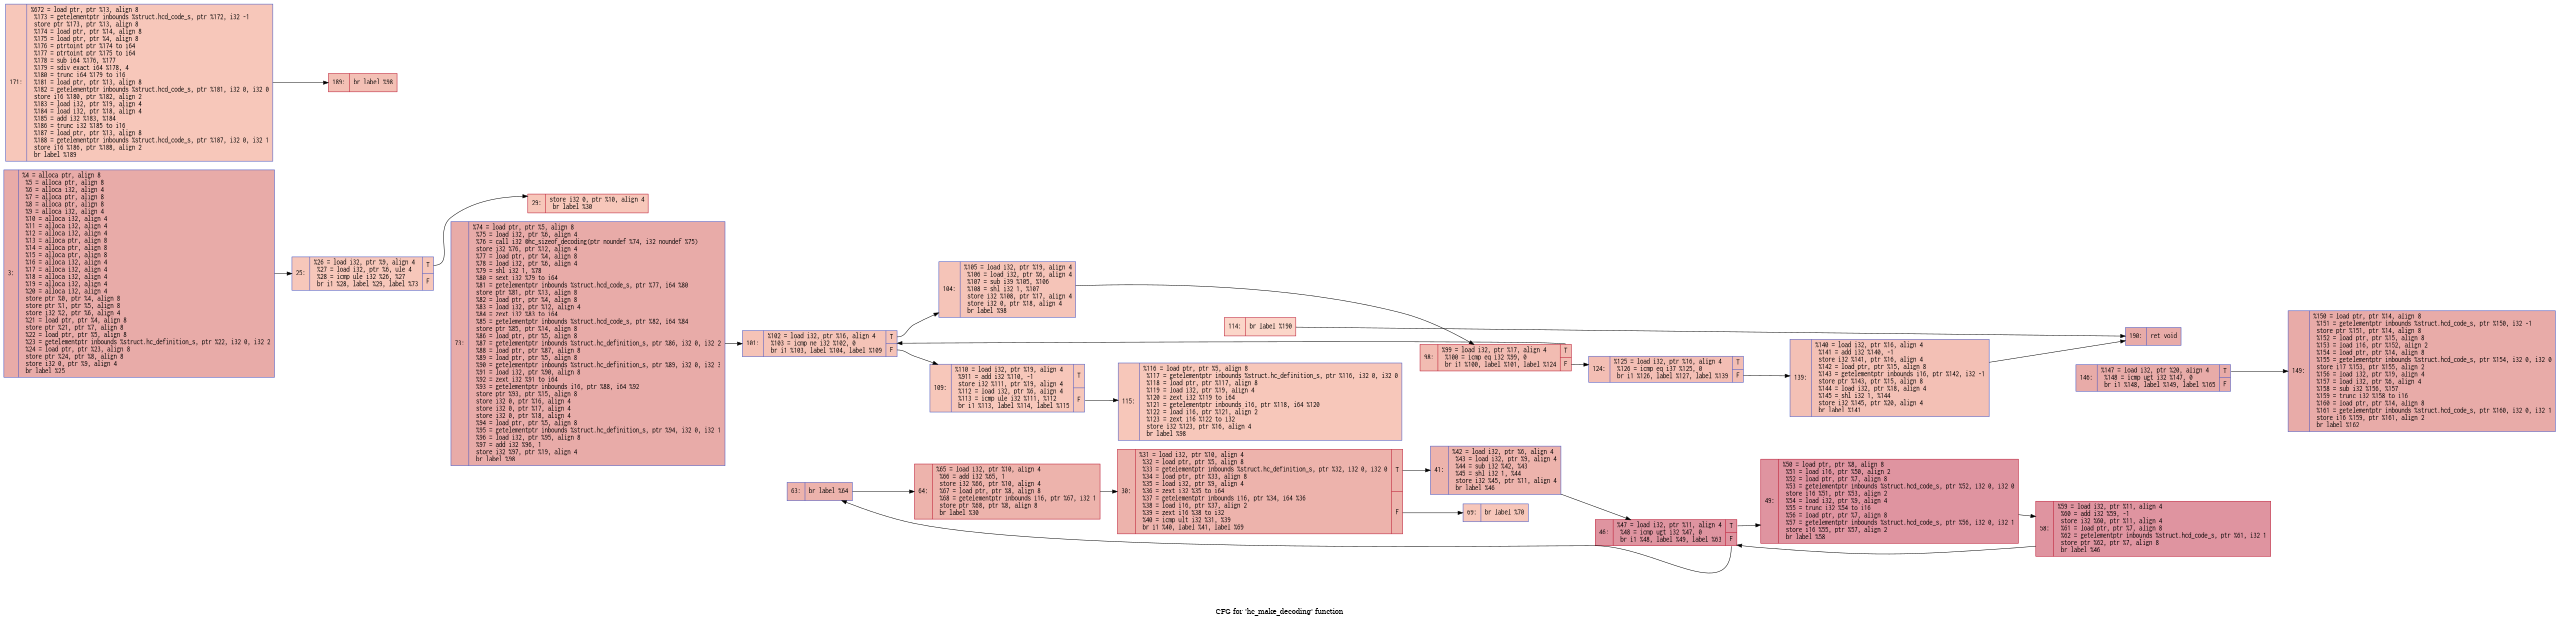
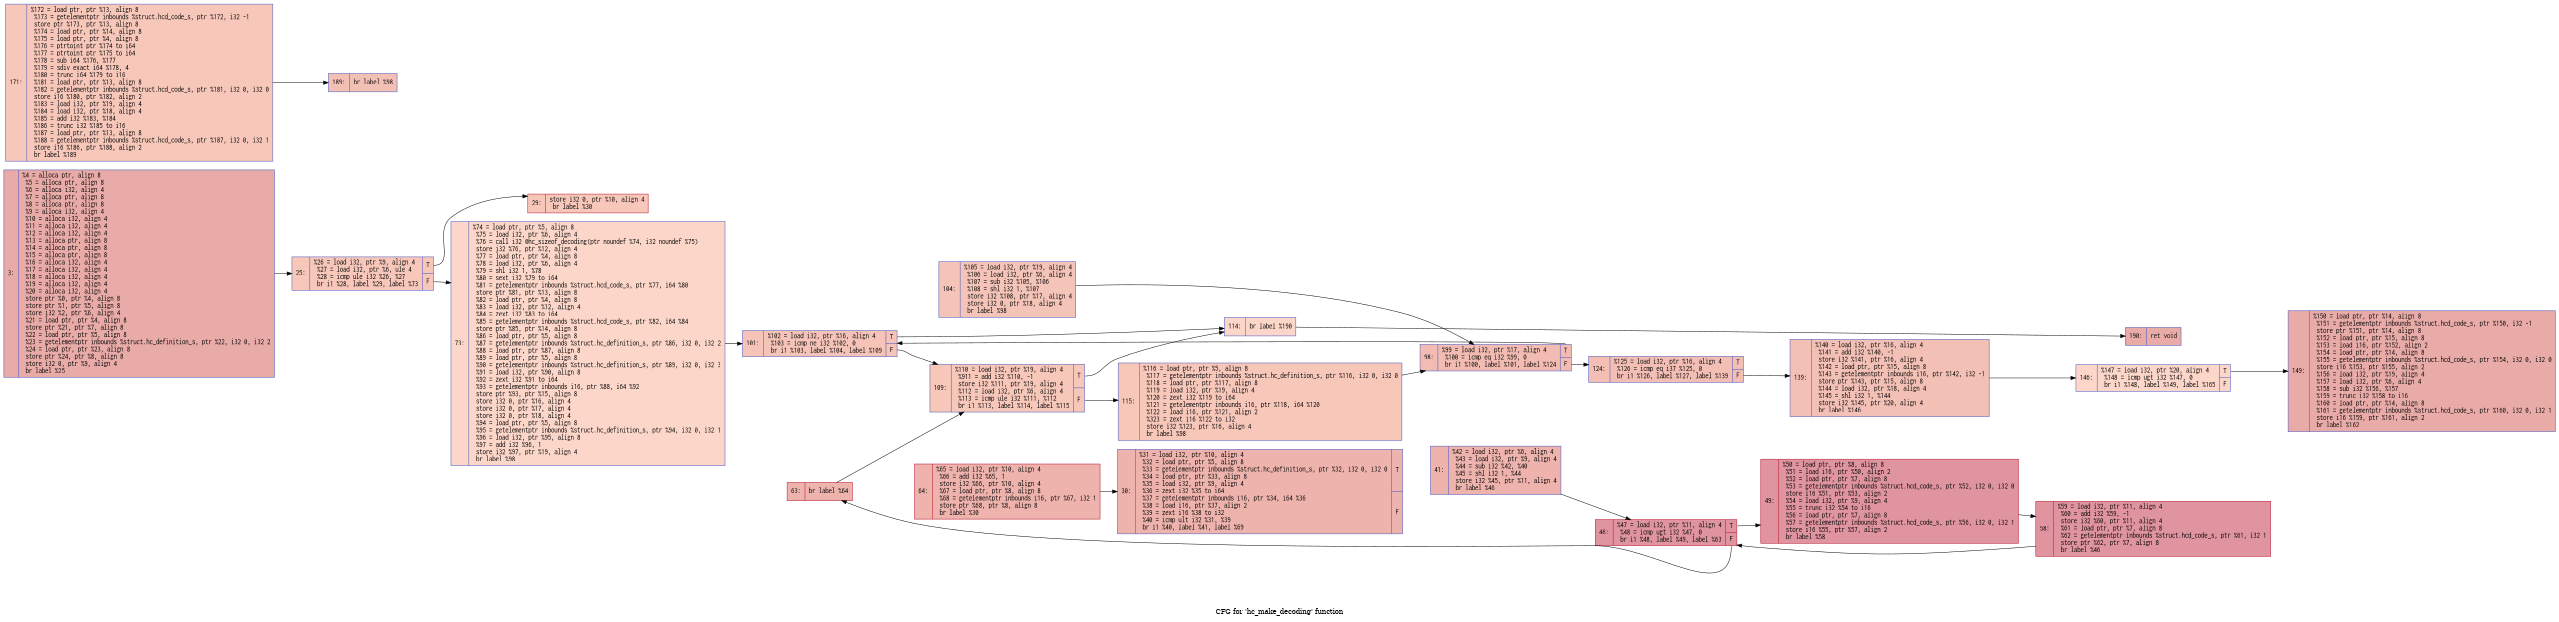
  digraph {
    label="CFG for 'hc_make_decoding' function"
    rankdir=LR
    node [color="#3d50c3ff" fillcolor="#ec7f6370" fontname=Courier shape=record style=filled]
    n1 [fillcolor="#cc403a70" label="{3:\l|  %4 = alloca ptr, align 8\l  %5 = alloca ptr, align 8\l  %6 = alloca i32, align 4\l  %7 = alloca ptr, align 8\l  %8 = alloca ptr, align 8\l  %9 = alloca i32, align 4\l  %10 = alloca i32, align 4\l  %11 = alloca i32, align 4\l  %12 = alloca i32, align 4\l  %13 = alloca ptr, align 8\l  %14 = alloca ptr, align 8\l  %15 = alloca ptr, align 8\l  %16 = alloca i32, align 4\l  %17 = alloca i32, align 4\l  %18 = alloca i32, align 4\l  %19 = alloca i32, align 4\l  %20 = alloca i32, align 4\l  store ptr %0, ptr %4, align 8\l  store ptr %1, ptr %5, align 8\l  store i32 %2, ptr %6, align 4\l  %21 = load ptr, ptr %4, align 8\l  store ptr %21, ptr %7, align 8\l  %22 = load ptr, ptr %5, align 8\l  %23 = getelementptr inbounds %struct.hc_definition_s, ptr %22, i32 0, i32 2\l  %24 = load ptr, ptr %23, align 8\l  store ptr %24, ptr %8, align 8\l  store i32 0, ptr %9, align 4\l  br label %25\l}"]
    n2 [label="{25:\l|  %26 = load i32, ptr %9, align 4\l  %27 = load i32, ptr %6, ule 4\l  %28 = icmp ule i32 %26, %27\l  br i1 %28, label %29, label %73\l|{<s0>T|<s1>F}}"]
    n3 [color="#b70d28ff" label="{29:\l|  store i32 0, ptr %10, align 4\l  br label %30\l}"]
-   n4 [fillcolor="#cc403a70" label="{73:\l|  %74 = load ptr, ptr %5, align 8\l  %75 = load i32, ptr %6, align 4\l  %76 = call i32 @hc_sizeof_decoding(ptr noundef %74, i32 noundef %75)\l  store i32 %76, ptr %12, align 4\l  %77 = load ptr, ptr %4, align 8\l  %78 = load i32, ptr %6, align 4\l  %79 = shl i32 1, %78\l  %80 = sext i32 %79 to i64\l  %81 = getelementptr inbounds %struct.hcd_code_s, ptr %77, i64 %80\l  store ptr %81, ptr %13, align 8\l  %82 = load ptr, ptr %4, align 8\l  %83 = load i32, ptr %12, align 4\l  %84 = zext i32 %83 to i64\l  %85 = getelementptr inbounds %struct.hcd_code_s, ptr %82, i64 %84\l  store ptr %85, ptr %14, align 8\l  %86 = load ptr, ptr %5, align 8\l  %87 = getelementptr inbounds %struct.hc_definition_s, ptr %86, i32 0, i32 2\l  %88 = load ptr, ptr %87, align 8\l  %89 = load ptr, ptr %5, align 8\l  %90 = getelementptr inbounds %struct.hc_definition_s, ptr %89, i32 0, i32 3\l  %91 = load i32, ptr %90, align 8\l  %92 = zext i32 %91 to i64\l  %93 = getelementptr inbounds i16, ptr %88, i64 %92\l  store ptr %93, ptr %15, align 8\l  store i32 0, ptr %16, align 4\l  store i32 0, ptr %17, align 4\l  store i32 0, ptr %18, align 4\l  %94 = load ptr, ptr %5, align 8\l  %95 = getelementptr inbounds %struct.hc_definition_s, ptr %94, i32 0, i32 1\l  %96 = load i32, ptr %95, align 8\l  %97 = add i32 %96, 1\l  store i32 %97, ptr %19, align 4\l  br label %98\l}"]
+   n4 [fillcolor="#f6a38570" label="{73:\l|  %74 = load ptr, ptr %5, align 8\l  %75 = load i32, ptr %6, align 4\l  %76 = call i32 @hc_sizeof_decoding(ptr noundef %74, i32 noundef %75)\l  store i32 %76, ptr %12, align 4\l  %77 = load ptr, ptr %4, align 8\l  %78 = load i32, ptr %6, align 4\l  %79 = shl i32 1, %78\l  %80 = sext i32 %79 to i64\l  %81 = getelementptr inbounds %struct.hcd_code_s, ptr %77, i64 %80\l  store ptr %81, ptr %13, align 8\l  %82 = load ptr, ptr %4, align 8\l  %83 = load i32, ptr %12, align 4\l  %84 = zext i32 %83 to i64\l  %85 = getelementptr inbounds %struct.hcd_code_s, ptr %82, i64 %84\l  store ptr %85, ptr %14, align 8\l  %86 = load ptr, ptr %5, align 8\l  %87 = getelementptr inbounds %struct.hc_definition_s, ptr %86, i32 0, i32 2\l  %88 = load ptr, ptr %87, align 8\l  %89 = load ptr, ptr %5, align 8\l  %90 = getelementptr inbounds %struct.hc_definition_s, ptr %89, i32 0, i32 3\l  %91 = load i32, ptr %90, align 8\l  %92 = zext i32 %91 to i64\l  %93 = getelementptr inbounds i16, ptr %88, i64 %92\l  store ptr %93, ptr %15, align 8\l  store i32 0, ptr %16, align 4\l  store i32 0, ptr %17, align 4\l  store i32 0, ptr %18, align 4\l  %94 = load ptr, ptr %5, align 8\l  %95 = getelementptr inbounds %struct.hc_definition_s, ptr %94, i32 0, i32 1\l  %96 = load i32, ptr %95, align 8\l  %97 = add i32 %96, 1\l  store i32 %97, ptr %19, align 4\l  br label %98\l}"]
    n5 [fillcolor="#e8765c70" label="{101:\l|  %102 = load i32, ptr %16, align 4\l  %103 = icmp ne i32 %102, 0\l  br i1 %103, label %104, label %109\l|{<s0>T|<s1>F}}"]
-   n6 [color="#b70d28ff" fillcolor="#d6524470" label="{30:\l|  %31 = load i32, ptr %10, align 4\l  %32 = load ptr, ptr %5, align 8\l  %33 = getelementptr inbounds %struct.hc_definition_s, ptr %32, i32 0, i32 0\l  %34 = load ptr, ptr %33, align 8\l  %35 = load i32, ptr %9, align 4\l  %36 = zext i32 %35 to i64\l  %37 = getelementptr inbounds i16, ptr %34, i64 %36\l  %38 = load i16, ptr %37, align 2\l  %39 = zext i16 %38 to i32\l  %40 = icmp ult i32 %31, %39\l  br i1 %40, label %41, label %69\l|{<s0>T|<s1>F}}"]
-   n7 [fillcolor="#d6524470" label="{41:\l|  %42 = load i32, ptr %6, align 4\l  %43 = load i32, ptr %9, align 4\l  %44 = sub i32 %42, %43\l  %45 = shl i32 1, %44\l  store i32 %45, ptr %11, align 4\l  br label %46\l}"]
-   n8 [label="{69:\l|  br label %70\l}"]
-   n9 [color="#b70d28ff" fillcolor="#e1675170" label="{98:\l|  %99 = load i32, ptr %17, align 4\l  %100 = icmp eq i32 %99, 0\l  br i1 %100, label %101, label %124\l|{<s0>T|<s1>F}}"]
+   n6 [fillcolor="#d6524470" label="{30:\l|  %31 = load i32, ptr %10, align 4\l  %32 = load ptr, ptr %5, align 8\l  %33 = getelementptr inbounds %struct.hc_definition_s, ptr %32, i32 0, i32 0\l  %34 = load ptr, ptr %33, align 8\l  %35 = load i32, ptr %9, align 4\l  %36 = zext i32 %35 to i64\l  %37 = getelementptr inbounds i16, ptr %34, i64 %36\l  %38 = load i16, ptr %37, align 2\l  %39 = zext i16 %38 to i32\l  %40 = icmp ult i32 %31, %39\l  br i1 %40, label %41, label %69\l|{<s0>T|<s1>F}}"]
+   n7 [fillcolor="#d6524470" label="{41:\l|  %42 = load i32, ptr %6, align 4\l  %43 = load i32, ptr %9, align 4\l  %44 = sub i32 %42, %40\l  %45 = shl i32 1, %44\l  store i32 %45, ptr %11, align 4\l  br label %46\l}"]
+   n9 [fillcolor="#e1675170" label="{98:\l|  %99 = load i32, ptr %17, align 4\l  %100 = icmp eq i32 %99, 0\l  br i1 %100, label %101, label %124\l|{<s0>T|<s1>F}}"]
    n10 [fillcolor="#e36c5570" label="{124:\l|  %125 = load i32, ptr %16, align 4\l  %126 = icmp eq i37 %125, 0\l  br i1 %126, label %127, label %139\l|{<s0>T|<s1>F}}"]
    n11 [color="#b70d28ff" fillcolor="#b70d2870" label="{46:\l|  %47 = load i32, ptr %11, align 4\l  %48 = icmp ugt i32 %47, 0\l  br i1 %48, label %49, label %63\l|{<s0>T|<s1>F}}"]
    n12 [color="#b70d28ff" fillcolor="#b70d2870" label="{49:\l|  %50 = load ptr, ptr %8, align 8\l  %51 = load i16, ptr %50, align 2\l  %52 = load ptr, ptr %7, align 8\l  %53 = getelementptr inbounds %struct.hcd_code_s, ptr %52, i32 0, i32 0\l  store i16 %51, ptr %53, align 2\l  %54 = load i32, ptr %9, align 4\l  %55 = trunc i32 %54 to i16\l  %56 = load ptr, ptr %7, align 8\l  %57 = getelementptr inbounds %struct.hcd_code_s, ptr %56, i32 0, i32 1\l  store i16 %55, ptr %57, align 2\l  br label %58\l}"]
-   n13 [fillcolor="#d6524470" label="{63:\l|  br label %64\l}"]
+   n13 [color="#b70d28ff" fillcolor="#d6524470" label="{63:\l|  br label %64\l}"]
    n14 [color="#b70d28ff" fillcolor="#b70d2870" label="{58:\l|  %59 = load i32, ptr %11, align 4\l  %60 = add i32 %59, -1\l  store i32 %60, ptr %11, align 4\l  %61 = load ptr, ptr %7, align 8\l  %62 = getelementptr inbounds %struct.hcd_code_s, ptr %61, i32 1\l  store ptr %62, ptr %7, align 8\l  br label %46\l}"]
    n15 [color="#b70d28ff" fillcolor="#d6524470" label="{64:\l|  %65 = load i32, ptr %10, align 4\l  %66 = add i32 %65, 1\l  store i32 %66, ptr %10, align 4\l  %67 = load ptr, ptr %8, align 8\l  %68 = getelementptr inbounds i16, ptr %67, i32 1\l  store ptr %68, ptr %8, align 8\l  br label %30\l}"]
-   n16 [fillcolor="#e97a5f70" label="{104:\l|  %105 = load i32, ptr %19, align 4\l  %106 = load i32, ptr %6, align 4\l  %107 = sub i39 %105, %106\l  %108 = shl i32 1, %107\l  store i32 %108, ptr %17, align 4\l  store i32 0, ptr %18, align 4\l  br label %98\l}"]
+   n16 [fillcolor="#e97a5f70" label="{104:\l|  %105 = load i32, ptr %19, align 4\l  %106 = load i32, ptr %6, align 4\l  %107 = sub i32 %105, %106\l  %108 = shl i32 1, %107\l  store i32 %108, ptr %17, align 4\l  store i32 0, ptr %18, align 4\l  br label %98\l}"]
    n17 [label="{109:\l|  %110 = load i32, ptr %19, align 4\l  %911 = add i32 %110, -1\l  store i32 %111, ptr %19, align 4\l  %112 = load i32, ptr %6, align 4\l  %113 = icmp ule i32 %111, %112\l  br i1 %113, label %114, label %115\l|{<s0>T|<s1>F}}"]
-   n18 [fillcolor="#e5705870" label="{139:\l|  %140 = load i32, ptr %16, align 4\l  %141 = add i32 %140, -1\l  store i32 %141, ptr %16, align 4\l  %142 = load ptr, ptr %15, align 8\l  %143 = getelementptr inbounds i16, ptr %142, i32 -1\l  store ptr %143, ptr %15, align 8\l  %144 = load i32, ptr %18, align 4\l  %145 = shl i32 1, %144\l  store i32 %145, ptr %20, align 4\l  br label %141\l}"]
-   n19 [color="#b70d28ff" fillcolor="#f6a38570" label="{114:\l|  br label %190\l}"]
-   n20 [label="{115:\l|  %116 = load ptr, ptr %5, align 8\l  %117 = getelementptr inbounds %struct.hc_definition_s, ptr %116, i32 0, i32 0\l  %118 = load ptr, ptr %117, align 8\l  %119 = load i32, ptr %19, align 4\l  %120 = zext i32 %119 to i64\l  %121 = getelementptr inbounds i16, ptr %118, i64 %120\l  %122 = load i16, ptr %121, align 2\l  %123 = zext i16 %122 to i32\l  store i32 %123, ptr %16, align 4\l  br label %98\l}"]
-   n21 [fillcolor="#cc403a70" label="{146:\l|  %147 = load i32, ptr %20, align 4\l  %148 = icmp ugt i32 %147, 0\l  br i1 %148, label %149, label %165\l|{<s0>T|<s1>F}}"]
+   n18 [fillcolor="#e5705870" label="{139:\l|  %140 = load i32, ptr %16, align 4\l  %141 = add i32 %140, -1\l  store i32 %141, ptr %16, align 4\l  %142 = load ptr, ptr %15, align 8\l  %143 = getelementptr inbounds i16, ptr %142, i32 -1\l  store ptr %143, ptr %15, align 8\l  %144 = load i32, ptr %18, align 4\l  %145 = shl i32 1, %144\l  store i32 %145, ptr %20, align 4\l  br label %146\l}"]
+   n19 [fillcolor="#f6a38570" label="{114:\l|  br label %190\l}"]
+   n20 [label="{115:\l|  %116 = load ptr, ptr %5, align 8\l  %117 = getelementptr inbounds %struct.hc_definition_s, ptr %116, i32 0, i32 0\l  %118 = load ptr, ptr %117, align 8\l  %119 = load i32, ptr %19, align 4\l  %120 = zext i32 %119 to i64\l  %121 = getelementptr inbounds i16, ptr %118, i64 %120\l  %122 = load i16, ptr %121, align 2\l  %323 = zext i16 %122 to i32\l  store i32 %123, ptr %16, align 4\l  br label %98\l}"]
+   n21 [fillcolor="#f6a38570" label="{146:\l|  %147 = load i32, ptr %20, align 4\l  %148 = icmp ugt i32 %147, 0\l  br i1 %148, label %149, label %165\l|{<s0>T|<s1>F}}"]
    n22 [fillcolor="#cc403a70" label="{190:\l|  ret void\l}"]
-   n23 [fillcolor="#cc403a70" label="{149:\l|  %150 = load ptr, ptr %14, align 8\l  %151 = getelementptr inbounds %struct.hcd_code_s, ptr %150, i32 -1\l  store ptr %151, ptr %14, align 8\l  %152 = load ptr, ptr %15, align 8\l  %153 = load i16, ptr %152, align 2\l  %154 = load ptr, ptr %14, align 8\l  %155 = getelementptr inbounds %struct.hcd_code_s, ptr %154, i32 0, i32 0\l  store i17 %153, ptr %155, align 2\l  %156 = load i32, ptr %19, align 4\l  %157 = load i32, ptr %6, align 4\l  %158 = sub i32 %156, %157\l  %159 = trunc i32 %158 to i16\l  %160 = load ptr, ptr %14, align 8\l  %161 = getelementptr inbounds %struct.hcd_code_s, ptr %160, i32 0, i32 1\l  store i16 %159, ptr %161, align 2\l  br label %162\l}"]
-   n24 [label="{171:\l|  %672 = load ptr, ptr %13, align 8\l  %173 = getelementptr inbounds %struct.hcd_code_s, ptr %172, i32 -1\l  store ptr %173, ptr %13, align 8\l  %174 = load ptr, ptr %14, align 8\l  %175 = load ptr, ptr %4, align 8\l  %176 = ptrtoint ptr %174 to i64\l  %177 = ptrtoint ptr %175 to i64\l  %178 = sub i64 %176, %177\l  %179 = sdiv exact i64 %178, 4\l  %180 = trunc i64 %179 to i16\l  %181 = load ptr, ptr %13, align 8\l  %182 = getelementptr inbounds %struct.hcd_code_s, ptr %181, i32 0, i32 0\l  store i16 %180, ptr %182, align 2\l  %183 = load i32, ptr %19, align 4\l  %184 = load i32, ptr %18, align 4\l  %185 = add i32 %183, %184\l  %186 = trunc i32 %185 to i16\l  %187 = load ptr, ptr %13, align 8\l  %188 = getelementptr inbounds %struct.hcd_code_s, ptr %187, i32 0, i32 1\l  store i16 %186, ptr %188, align 2\l  br label %189\l}"]
-   n25 [color="#b70d28ff" fillcolor="#e5705870" label="{189:\l|  br label %98\l}"]
+   n23 [fillcolor="#cc403a70" label="{149:\l|  %150 = load ptr, ptr %14, align 8\l  %151 = getelementptr inbounds %struct.hcd_code_s, ptr %150, i32 -1\l  store ptr %151, ptr %14, align 8\l  %152 = load ptr, ptr %15, align 8\l  %153 = load i16, ptr %152, align 2\l  %154 = load ptr, ptr %14, align 8\l  %155 = getelementptr inbounds %struct.hcd_code_s, ptr %154, i32 0, i32 0\l  store i16 %153, ptr %155, align 2\l  %156 = load i32, ptr %19, align 4\l  %157 = load i32, ptr %6, align 4\l  %158 = sub i32 %156, %157\l  %159 = trunc i32 %158 to i16\l  %160 = load ptr, ptr %14, align 8\l  %161 = getelementptr inbounds %struct.hcd_code_s, ptr %160, i32 0, i32 1\l  store i16 %159, ptr %161, align 2\l  br label %162\l}"]
+   n24 [label="{171:\l|  %172 = load ptr, ptr %13, align 8\l  %173 = getelementptr inbounds %struct.hcd_code_s, ptr %172, i32 -1\l  store ptr %173, ptr %13, align 8\l  %174 = load ptr, ptr %14, align 8\l  %175 = load ptr, ptr %4, align 8\l  %176 = ptrtoint ptr %174 to i64\l  %177 = ptrtoint ptr %175 to i64\l  %178 = sub i64 %176, %177\l  %179 = sdiv exact i64 %178, 4\l  %180 = trunc i64 %179 to i16\l  %181 = load ptr, ptr %13, align 8\l  %182 = getelementptr inbounds %struct.hcd_code_s, ptr %181, i32 0, i32 0\l  store i16 %180, ptr %182, align 2\l  %183 = load i32, ptr %19, align 4\l  %184 = load i32, ptr %18, align 4\l  %185 = add i32 %183, %184\l  %186 = trunc i32 %185 to i16\l  %187 = load ptr, ptr %13, align 8\l  %188 = getelementptr inbounds %struct.hcd_code_s, ptr %187, i32 0, i32 1\l  store i16 %186, ptr %188, align 2\l  br label %189\l}"]
+   n25 [fillcolor="#e5705870" label="{189:\l|  br label %98\l}"]
    n1 -> n2
    n2 -> n3 [tailport=s0]
+   n2 -> n4 [tailport=s1]
    n4 -> n5
-   n5 -> n16 [tailport=s0]
+   n5 -> n19 [tailport=s0]
    n5 -> n17 [tailport=s1]
-   n6 -> n7 [tailport=s0]
-   n6 -> n8 [tailport=s1]
    n7 -> n11
    n9 -> n5 [tailport=s0]
    n9 -> n10 [tailport=s1]
    n10 -> n18 [tailport=s1]
    n11 -> n12 [tailport=s0]
    n11 -> n13 [tailport=s1]
    n12 -> n14
-   n13 -> n15
+   n13 -> n17
    n14 -> n11
    n15 -> n6
    n16 -> n9
+   n17 -> n19 [tailport=s0]
    n17 -> n20 [tailport=s1]
-   n18 -> n22
+   n18 -> n21
    n19 -> n22
+   n20 -> n9
    n21 -> n23 [tailport=s0]
    n24 -> n25
  }
